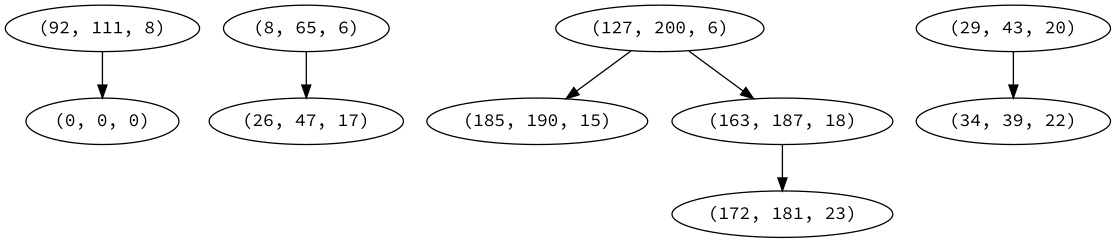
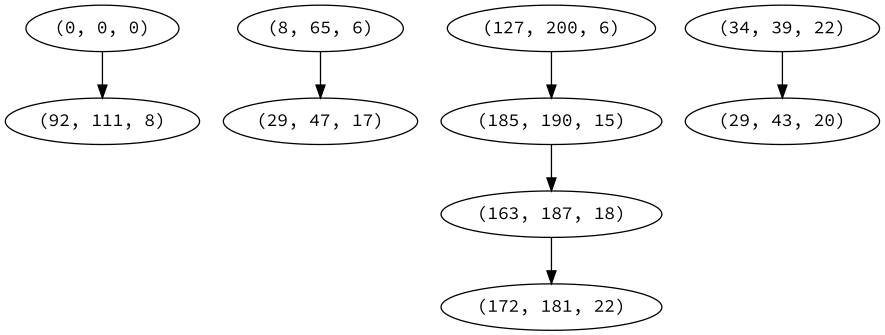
  digraph {
    fontname="Source Code Pro"
    node [fontname="Source Code Pro"]
    edge [fontname="Source Code Pro"]
    "(0, 0, 0)"
    "(92, 111, 8)"
    "(8, 65, 6)"
-   "(26, 47, 17)"
+   "(26, 47, 17)" [label="(29, 47, 17)"]
    n5 [label="(185, 190, 15)"]
    "(127, 200, 6)"
    "(29, 43, 20)"
    "(34, 39, 22)"
    "(163, 187, 18)"
-   "(172, 181, 22)" [label="(172, 181, 23)"]
-   "(92, 111, 8)" -> "(0, 0, 0)"
+   "(172, 181, 22)"
+   "(0, 0, 0)" -> "(92, 111, 8)"
    "(8, 65, 6)" -> "(26, 47, 17)"
-   "(127, 200, 6)" -> "(163, 187, 18)"
+   n5 -> "(163, 187, 18)"
    "(127, 200, 6)" -> n5
-   "(29, 43, 20)" -> "(34, 39, 22)"
+   "(34, 39, 22)" -> "(29, 43, 20)"
    "(163, 187, 18)" -> "(172, 181, 22)"
  }
